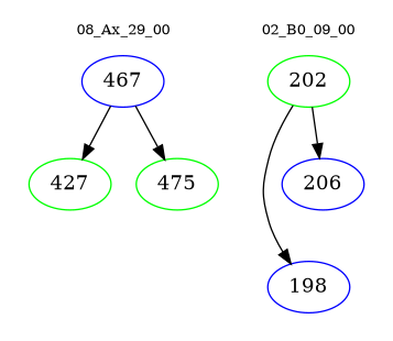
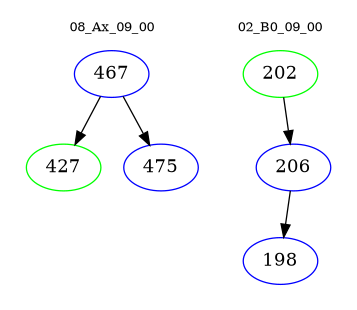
  digraph {
    node [color=blue]
    edge [color=black]
    n1 [label=467]
    n2 [color=green label=427]
-   n3 [color=green label=475]
+   n3 [label=475]
    n4 [color=green label=202]
    n5 [label=198]
    n6 [label=206]
    subgraph cluster_1 {
      color=white
      fontsize=10
-     label="08_Ax_29_00"
+     label="08_Ax_09_00"
      n1
      n2
      n3
    }
    subgraph cluster_2 {
      color=white
      fontsize=10
      label="02_B0_09_00"
      n4
      n5
      n6
    }
    n1 -> n2
    n1 -> n3
-   n4 -> n5
+   n6 -> n5
    n4 -> n6
  }
